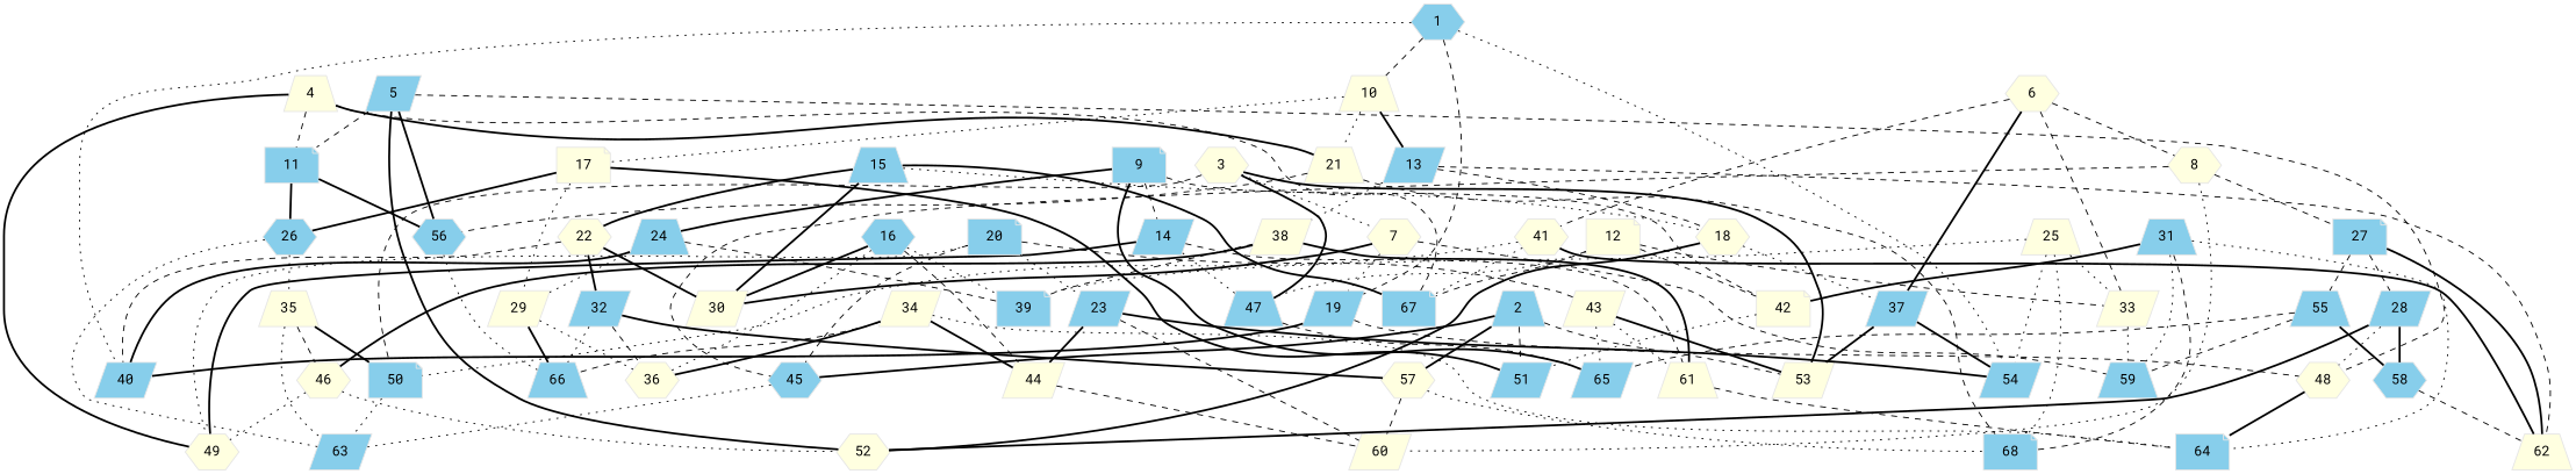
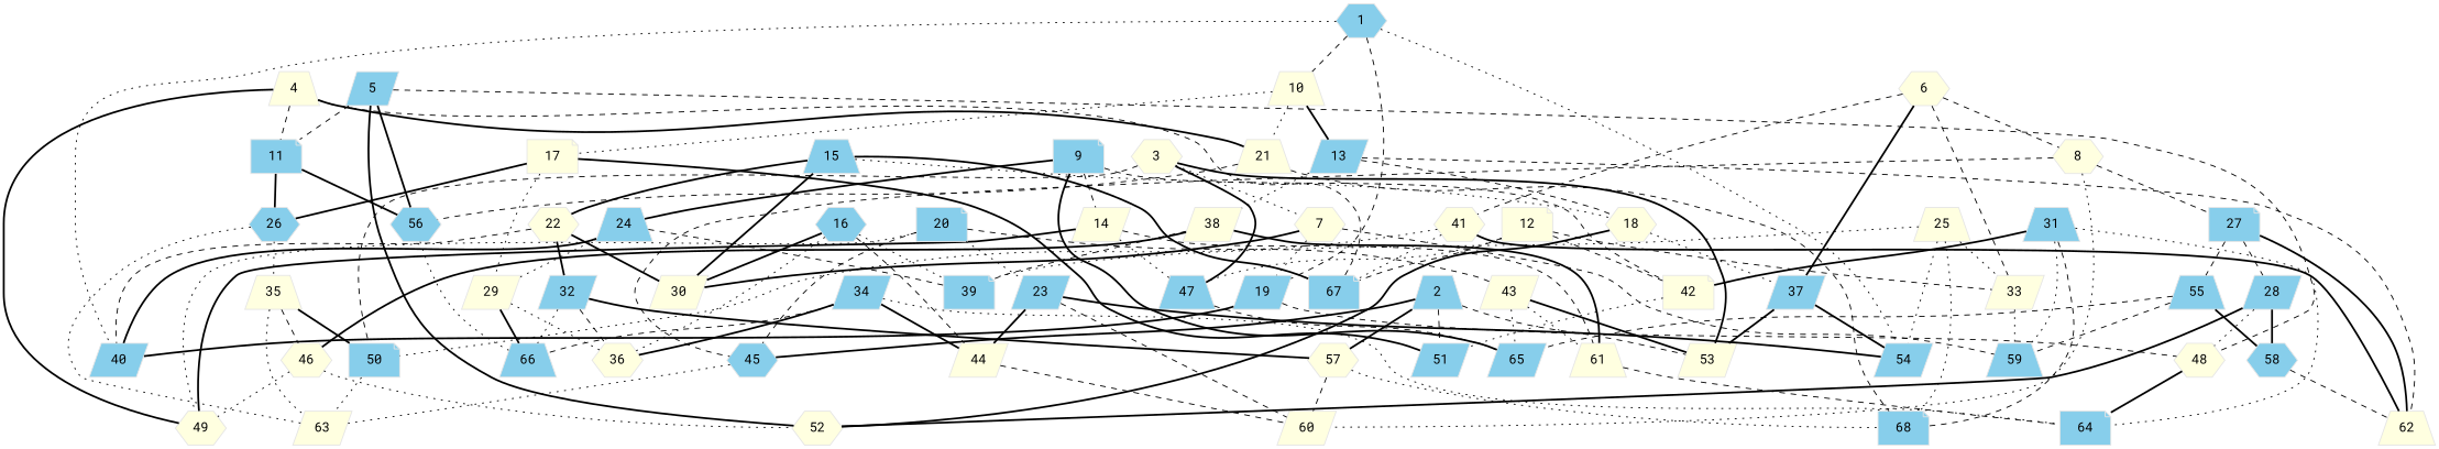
  graph {
    fontname="Roboto Mono"
    node [color=gray90 fillcolor=skyblue fontname="Roboto Mono" shape=parallelogram style=filled]
    edge [fontname="Roboto Mono" style=dashed]
    1 [shape=hexagon]
    10 [fillcolor=lightyellow shape=trapezium]
    19
    40
    54
    21 [fillcolor=lightyellow shape=trapezium]
    13
    17 [fillcolor=lightyellow shape=note]
    48 [fillcolor=lightyellow shape=hexagon]
    2 [shape=trapezium]
    45 [shape=hexagon]
    51
    53 [fillcolor=lightyellow]
    57 [fillcolor=lightyellow shape=hexagon]
-   63
+   63 [fillcolor=lightyellow]
    60 [fillcolor=lightyellow]
    68 [shape=note]
    3 [fillcolor=lightyellow shape=hexagon]
    7 [fillcolor=lightyellow shape=hexagon]
    47 [shape=trapezium]
    50 [shape=note]
    30 [fillcolor=lightyellow]
    59 [shape=trapezium]
    65
    4 [fillcolor=lightyellow shape=trapezium]
    11 [shape=note]
    49 [fillcolor=lightyellow shape=hexagon]
    67 [shape=note]
    56 [shape=hexagon]
    26 [shape=hexagon]
    5
    52 [fillcolor=lightyellow shape=hexagon]
    64 [shape=note]
    66 [shape=trapezium]
    6 [fillcolor=lightyellow shape=hexagon]
    8 [fillcolor=lightyellow shape=hexagon]
    33 [fillcolor=lightyellow]
    37
    41 [fillcolor=lightyellow shape=hexagon]
    27 [shape=note]
    62 [fillcolor=lightyellow shape=trapezium]
    28
    55 [shape=trapezium]
    9 [shape=note]
-   14
+   14 [fillcolor=lightyellow]
    24 [shape=trapezium]
    42 [fillcolor=lightyellow shape=note]
    61 [fillcolor=lightyellow shape=trapezium]
    39 [shape=note]
    29 [fillcolor=lightyellow]
    18 [fillcolor=lightyellow shape=hexagon]
    38 [fillcolor=lightyellow]
    35 [fillcolor=lightyellow shape=trapezium]
    12 [fillcolor=lightyellow shape=note]
    46 [fillcolor=lightyellow shape=hexagon]
    15 [shape=trapezium]
    22 [fillcolor=lightyellow shape=hexagon]
    32
    16 [shape=hexagon]
    36 [fillcolor=lightyellow shape=hexagon]
    44 [fillcolor=lightyellow]
    20 [shape=note]
    23
    43 [fillcolor=lightyellow]
    25 [fillcolor=lightyellow shape=trapezium]
    58 [shape=hexagon]
    31 [shape=trapezium]
-   34 [fillcolor=lightyellow]
+   34
    1 -- 10
    1 -- 19
    1 -- 40 [style=dotted]
    1 -- 54 [style=dotted]
    10 -- 21 [style=dotted]
    10 -- 13 [style=bold]
    10 -- 17 [style=dotted]
    19 -- 40 [style=bold]
    19 -- 48
    21 -- 68
    21 -- 56
    13 -- 62
    13 -- 18
    13 -- 38 [style=dotted]
    17 -- 51 [style=bold]
    17 -- 26 [style=bold]
    17 -- 29 [style=dotted]
    48 -- 64 [style=bold]
    2 -- 45 [style=bold]
    2 -- 51
    2 -- 53
    2 -- 57 [style=bold]
    45 -- 63 [style=dotted]
    57 -- 60
    57 -- 68 [style=dotted]
    3 -- 53 [style=bold]
    3 -- 7 [style=dotted]
    3 -- 47 [style=bold]
    3 -- 50
    7 -- 19 [style=dotted]
    7 -- 30 [style=bold]
    7 -- 59
    47 -- 65
    50 -- 63 [style=dotted]
    4 -- 21 [style=bold]
    4 -- 11
    4 -- 49 [style=bold]
    4 -- 67
    11 -- 56 [style=bold]
    11 -- 26 [style=bold]
    56 -- 66 [style=dotted]
    26 -- 63 [style=dotted]
    26 -- 35 [style=dotted]
    5 -- 48
    5 -- 11
    5 -- 56 [style=bold]
    5 -- 52 [style=bold]
    6 -- 8
    6 -- 33
    6 -- 37 [style=bold]
    6 -- 41
    8 -- 45
    8 -- 60 [style=dotted]
    8 -- 27
    33 -- 59 [style=dotted]
    37 -- 54 [style=bold]
    37 -- 53 [style=bold]
    41 -- 50 [style=dotted]
    41 -- 67 [style=dotted]
    41 -- 62 [style=bold]
    27 -- 62 [style=bold]
    27 -- 28
    27 -- 55
    28 -- 48 [style=dotted]
    28 -- 52 [style=bold]
    28 -- 58 [style=bold]
    55 -- 59
    55 -- 65
    55 -- 58 [style=bold]
    9 -- 65 [style=bold]
    9 -- 14
    9 -- 24 [style=bold]
    9 -- 42
    14 -- 47 [style=dotted]
    14 -- 49 [style=bold]
    14 -- 61
    24 -- 40 [style=bold]
    24 -- 39
    24 -- 29 [style=dotted]
    42 -- 51 [style=dotted]
    61 -- 64
    29 -- 66 [style=bold]
    29 -- 36 [style=dotted]
    18 -- 52 [style=bold]
    18 -- 37 [style=dotted]
    38 -- 61 [style=bold]
    38 -- 39
    38 -- 46 [style=bold]
    35 -- 63 [style=dotted]
    35 -- 50 [style=bold]
    35 -- 46
    12 -- 47 [style=dotted]
    12 -- 67
    12 -- 33
    12 -- 42
    46 -- 49 [style=dotted]
    46 -- 52 [style=dotted]
    15 -- 30 [style=bold]
    15 -- 67 [style=bold]
    15 -- 18 [style=dotted]
    15 -- 22 [style=bold]
    22 -- 40
    22 -- 30 [style=bold]
    22 -- 32 [style=bold]
    32 -- 57 [style=bold]
    32 -- 66 [style=dotted]
    32 -- 36
    16 -- 30 [style=bold]
    16 -- 39 [style=dotted]
    16 -- 36 [style=dotted]
    16 -- 44
    44 -- 60
    20 -- 45
    20 -- 49 [style=dotted]
    20 -- 23 [style=dotted]
    20 -- 43
    23 -- 54 [style=bold]
    23 -- 60
    23 -- 44 [style=bold]
    43 -- 53 [style=bold]
    43 -- 65 [style=dotted]
    43 -- 61 [style=dotted]
    25 -- 54 [style=dotted]
    25 -- 68 [style=dotted]
    25 -- 33 [style=dotted]
    25 -- 39 [style=dotted]
    58 -- 62
    31 -- 68
    31 -- 59 [style=dotted]
    31 -- 64 [style=dotted]
    31 -- 42 [style=bold]
    34 -- 64 [style=dotted]
    34 -- 66
    34 -- 36 [style=bold]
    34 -- 44 [style=bold]
  }
